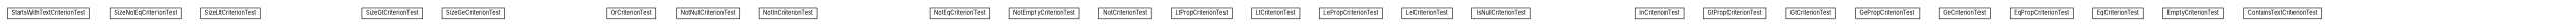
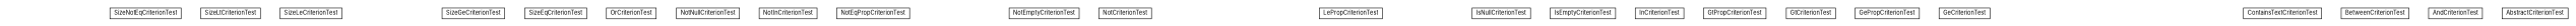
  digraph {
    nodesep=0.25
    ranksep=0.5
    fontname=Inter
    node [fontcolor=black fontname=Inter fontsize=10.0 shape=plaintext]
-   n1 [label=<<table title="org.dayatang.domain.internal.StartsWithTextCriterionTest" border="0" cellborder="1" cellspacing="0" cellpadding="2" port="p" href="./StartsWithTextCriterionTest.html"> 		<tr><td><table border="0" cellspacing="0" cellpadding="1"> <tr><td align="center" balign="center"> StartsWithTextCriterionTest </td></tr> 		</table></td></tr> 		</table>>]
    n2 [label=<<table title="org.dayatang.domain.internal.SizeNotEqCriterionTest" border="0" cellborder="1" cellspacing="0" cellpadding="2" port="p" href="./SizeNotEqCriterionTest.html"> 		<tr><td><table border="0" cellspacing="0" cellpadding="1"> <tr><td align="center" balign="center"> SizeNotEqCriterionTest </td></tr> 		</table></td></tr> 		</table>>]
    n3 [label=<<table title="org.dayatang.domain.internal.SizeLtCriterionTest" border="0" cellborder="1" cellspacing="0" cellpadding="2" port="p" href="./SizeLtCriterionTest.html"> 		<tr><td><table border="0" cellspacing="0" cellpadding="1"> <tr><td align="center" balign="center"> SizeLtCriterionTest </td></tr> 		</table></td></tr> 		</table>>]
-   n5 [label=<<table title="org.dayatang.domain.internal.SizeGtCriterionTest" border="0" cellborder="1" cellspacing="0" cellpadding="2" port="p" href="./SizeGtCriterionTest.html"> 		<tr><td><table border="0" cellspacing="0" cellpadding="1"> <tr><td align="center" balign="center"> SizeGtCriterionTest </td></tr> 		</table></td></tr> 		</table>>]
+   n4 [label=<<table title="org.dayatang.domain.internal.SizeLeCriterionTest" border="0" cellborder="1" cellspacing="0" cellpadding="2" port="p" href="./SizeLeCriterionTest.html"> 		<tr><td><table border="0" cellspacing="0" cellpadding="1"> <tr><td align="center" balign="center"> SizeLeCriterionTest </td></tr> 		</table></td></tr> 		</table>>]
    n6 [label=<<table title="org.dayatang.domain.internal.SizeGeCriterionTest" border="0" cellborder="1" cellspacing="0" cellpadding="2" port="p" href="./SizeGeCriterionTest.html"> 		<tr><td><table border="0" cellspacing="0" cellpadding="1"> <tr><td align="center" balign="center"> SizeGeCriterionTest </td></tr> 		</table></td></tr> 		</table>>]
+   n7 [label=<<table title="org.dayatang.domain.internal.SizeEqCriterionTest" border="0" cellborder="1" cellspacing="0" cellpadding="2" port="p" href="./SizeEqCriterionTest.html"> 		<tr><td><table border="0" cellspacing="0" cellpadding="1"> <tr><td align="center" balign="center"> SizeEqCriterionTest </td></tr> 		</table></td></tr> 		</table>>]
    n8 [label=<<table title="org.dayatang.domain.internal.OrCriterionTest" border="0" cellborder="1" cellspacing="0" cellpadding="2" port="p" href="./OrCriterionTest.html"> 		<tr><td><table border="0" cellspacing="0" cellpadding="1"> <tr><td align="center" balign="center"> OrCriterionTest </td></tr> 		</table></td></tr> 		</table>>]
    n9 [label=<<table title="org.dayatang.domain.internal.NotNullCriterionTest" border="0" cellborder="1" cellspacing="0" cellpadding="2" port="p" href="./NotNullCriterionTest.html"> 		<tr><td><table border="0" cellspacing="0" cellpadding="1"> <tr><td align="center" balign="center"> NotNullCriterionTest </td></tr> 		</table></td></tr> 		</table>>]
    n10 [label=<<table title="org.dayatang.domain.internal.NotInCriterionTest" border="0" cellborder="1" cellspacing="0" cellpadding="2" port="p" href="./NotInCriterionTest.html"> 		<tr><td><table border="0" cellspacing="0" cellpadding="1"> <tr><td align="center" balign="center"> NotInCriterionTest </td></tr> 		</table></td></tr> 		</table>>]
-   n12 [label=<<table title="org.dayatang.domain.internal.NotEqCriterionTest" border="0" cellborder="1" cellspacing="0" cellpadding="2" port="p" href="./NotEqCriterionTest.html"> 		<tr><td><table border="0" cellspacing="0" cellpadding="1"> <tr><td align="center" balign="center"> NotEqCriterionTest </td></tr> 		</table></td></tr> 		</table>>]
+   n11 [label=<<table title="org.dayatang.domain.internal.NotEqPropCriterionTest" border="0" cellborder="1" cellspacing="0" cellpadding="2" port="p" href="./NotEqPropCriterionTest.html"> 		<tr><td><table border="0" cellspacing="0" cellpadding="1"> <tr><td align="center" balign="center"> NotEqPropCriterionTest </td></tr> 		</table></td></tr> 		</table>>]
    n13 [label=<<table title="org.dayatang.domain.internal.NotEmptyCriterionTest" border="0" cellborder="1" cellspacing="0" cellpadding="2" port="p" href="./NotEmptyCriterionTest.html"> 		<tr><td><table border="0" cellspacing="0" cellpadding="1"> <tr><td align="center" balign="center"> NotEmptyCriterionTest </td></tr> 		</table></td></tr> 		</table>>]
    n14 [label=<<table title="org.dayatang.domain.internal.NotCriterionTest" border="0" cellborder="1" cellspacing="0" cellpadding="2" port="p" href="./NotCriterionTest.html"> 		<tr><td><table border="0" cellspacing="0" cellpadding="1"> <tr><td align="center" balign="center"> NotCriterionTest </td></tr> 		</table></td></tr> 		</table>>]
-   n15 [label=<<table title="org.dayatang.domain.internal.LtPropCriterionTest" border="0" cellborder="1" cellspacing="0" cellpadding="2" port="p" href="./LtPropCriterionTest.html"> 		<tr><td><table border="0" cellspacing="0" cellpadding="1"> <tr><td align="center" balign="center"> LtPropCriterionTest </td></tr> 		</table></td></tr> 		</table>>]
-   n16 [label=<<table title="org.dayatang.domain.internal.LtCriterionTest" border="0" cellborder="1" cellspacing="0" cellpadding="2" port="p" href="./LtCriterionTest.html"> 		<tr><td><table border="0" cellspacing="0" cellpadding="1"> <tr><td align="center" balign="center"> LtCriterionTest </td></tr> 		</table></td></tr> 		</table>>]
    n17 [label=<<table title="org.dayatang.domain.internal.LePropCriterionTest" border="0" cellborder="1" cellspacing="0" cellpadding="2" port="p" href="./LePropCriterionTest.html"> 		<tr><td><table border="0" cellspacing="0" cellpadding="1"> <tr><td align="center" balign="center"> LePropCriterionTest </td></tr> 		</table></td></tr> 		</table>>]
-   n18 [label=<<table title="org.dayatang.domain.internal.LeCriterionTest" border="0" cellborder="1" cellspacing="0" cellpadding="2" port="p" href="./LeCriterionTest.html"> 		<tr><td><table border="0" cellspacing="0" cellpadding="1"> <tr><td align="center" balign="center"> LeCriterionTest </td></tr> 		</table></td></tr> 		</table>>]
    n19 [label=<<table title="org.dayatang.domain.internal.IsNullCriterionTest" border="0" cellborder="1" cellspacing="0" cellpadding="2" port="p" href="./IsNullCriterionTest.html"> 		<tr><td><table border="0" cellspacing="0" cellpadding="1"> <tr><td align="center" balign="center"> IsNullCriterionTest </td></tr> 		</table></td></tr> 		</table>>]
+   n20 [label=<<table title="org.dayatang.domain.internal.IsEmptyCriterionTest" border="0" cellborder="1" cellspacing="0" cellpadding="2" port="p" href="./IsEmptyCriterionTest.html"> 		<tr><td><table border="0" cellspacing="0" cellpadding="1"> <tr><td align="center" balign="center"> IsEmptyCriterionTest </td></tr> 		</table></td></tr> 		</table>>]
    n21 [label=<<table title="org.dayatang.domain.internal.InCriterionTest" border="0" cellborder="1" cellspacing="0" cellpadding="2" port="p" href="./InCriterionTest.html"> 		<tr><td><table border="0" cellspacing="0" cellpadding="1"> <tr><td align="center" balign="center"> InCriterionTest </td></tr> 		</table></td></tr> 		</table>>]
    n22 [label=<<table title="org.dayatang.domain.internal.GtPropCriterionTest" border="0" cellborder="1" cellspacing="0" cellpadding="2" port="p" href="./GtPropCriterionTest.html"> 		<tr><td><table border="0" cellspacing="0" cellpadding="1"> <tr><td align="center" balign="center"> GtPropCriterionTest </td></tr> 		</table></td></tr> 		</table>>]
    n23 [label=<<table title="org.dayatang.domain.internal.GtCriterionTest" border="0" cellborder="1" cellspacing="0" cellpadding="2" port="p" href="./GtCriterionTest.html"> 		<tr><td><table border="0" cellspacing="0" cellpadding="1"> <tr><td align="center" balign="center"> GtCriterionTest </td></tr> 		</table></td></tr> 		</table>>]
    n24 [label=<<table title="org.dayatang.domain.internal.GePropCriterionTest" border="0" cellborder="1" cellspacing="0" cellpadding="2" port="p" href="./GePropCriterionTest.html"> 		<tr><td><table border="0" cellspacing="0" cellpadding="1"> <tr><td align="center" balign="center"> GePropCriterionTest </td></tr> 		</table></td></tr> 		</table>>]
    n25 [label=<<table title="org.dayatang.domain.internal.GeCriterionTest" border="0" cellborder="1" cellspacing="0" cellpadding="2" port="p" href="./GeCriterionTest.html"> 		<tr><td><table border="0" cellspacing="0" cellpadding="1"> <tr><td align="center" balign="center"> GeCriterionTest </td></tr> 		</table></td></tr> 		</table>>]
-   n26 [label=<<table title="org.dayatang.domain.internal.EqPropCriterionTest" border="0" cellborder="1" cellspacing="0" cellpadding="2" port="p" href="./EqPropCriterionTest.html"> 		<tr><td><table border="0" cellspacing="0" cellpadding="1"> <tr><td align="center" balign="center"> EqPropCriterionTest </td></tr> 		</table></td></tr> 		</table>>]
-   n27 [label=<<table title="org.dayatang.domain.internal.EqCriterionTest" border="0" cellborder="1" cellspacing="0" cellpadding="2" port="p" href="./EqCriterionTest.html"> 		<tr><td><table border="0" cellspacing="0" cellpadding="1"> <tr><td align="center" balign="center"> EqCriterionTest </td></tr> 		</table></td></tr> 		</table>>]
-   n28 [label=<<table title="org.dayatang.domain.internal.EmptyCriterionTest" border="0" cellborder="1" cellspacing="0" cellpadding="2" port="p" href="./EmptyCriterionTest.html"> 		<tr><td><table border="0" cellspacing="0" cellpadding="1"> <tr><td align="center" balign="center"> EmptyCriterionTest </td></tr> 		</table></td></tr> 		</table>>]
    n29 [label=<<table title="org.dayatang.domain.internal.ContainsTextCriterionTest" border="0" cellborder="1" cellspacing="0" cellpadding="2" port="p" href="./ContainsTextCriterionTest.html"> 		<tr><td><table border="0" cellspacing="0" cellpadding="1"> <tr><td align="center" balign="center"> ContainsTextCriterionTest </td></tr> 		</table></td></tr> 		</table>>]
+   n30 [label=<<table title="org.dayatang.domain.internal.BetweenCriterionTest" border="0" cellborder="1" cellspacing="0" cellpadding="2" port="p" href="./BetweenCriterionTest.html"> 		<tr><td><table border="0" cellspacing="0" cellpadding="1"> <tr><td align="center" balign="center"> BetweenCriterionTest </td></tr> 		</table></td></tr> 		</table>>]
+   n31 [label=<<table title="org.dayatang.domain.internal.AndCriterionTest" border="0" cellborder="1" cellspacing="0" cellpadding="2" port="p" href="./AndCriterionTest.html"> 		<tr><td><table border="0" cellspacing="0" cellpadding="1"> <tr><td align="center" balign="center"> AndCriterionTest </td></tr> 		</table></td></tr> 		</table>>]
+   n32 [label=<<table title="org.dayatang.domain.internal.AbstractCriterionTest" border="0" cellborder="1" cellspacing="0" cellpadding="2" port="p" href="./AbstractCriterionTest.html"> 		<tr><td><table border="0" cellspacing="0" cellpadding="1"> <tr><td align="center" balign="center"> AbstractCriterionTest </td></tr> 		</table></td></tr> 		</table>>]
  }
